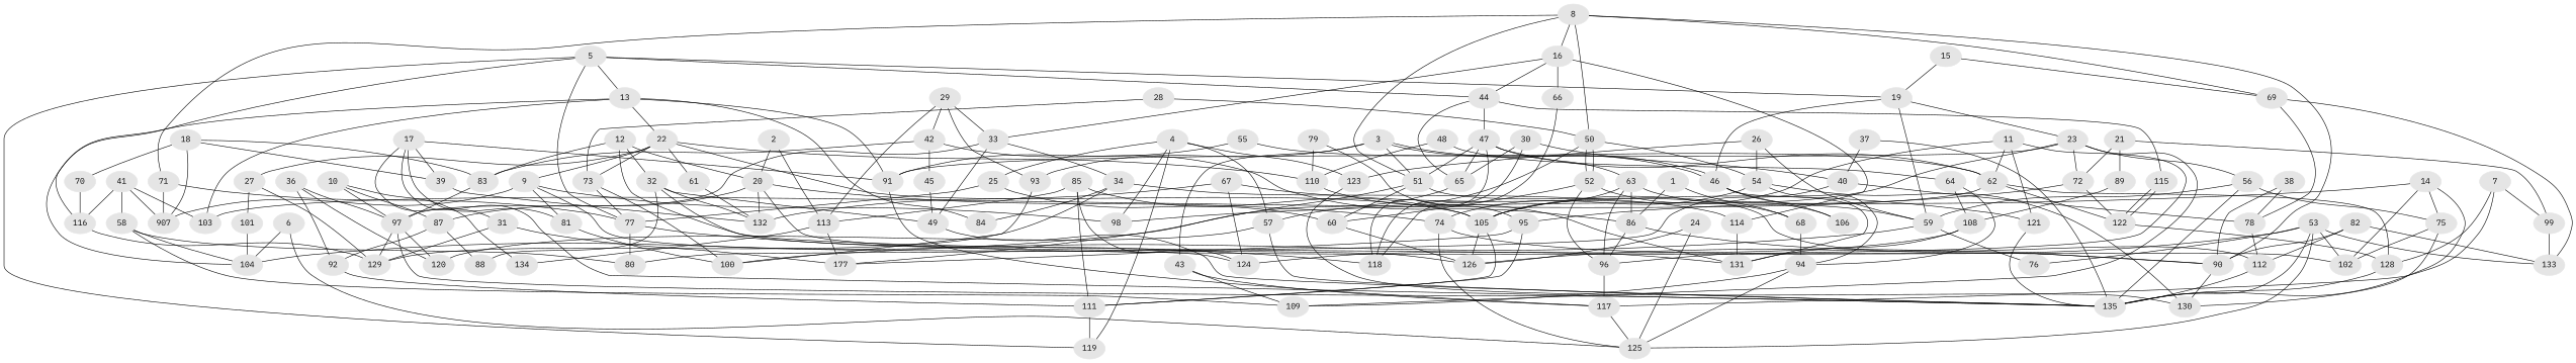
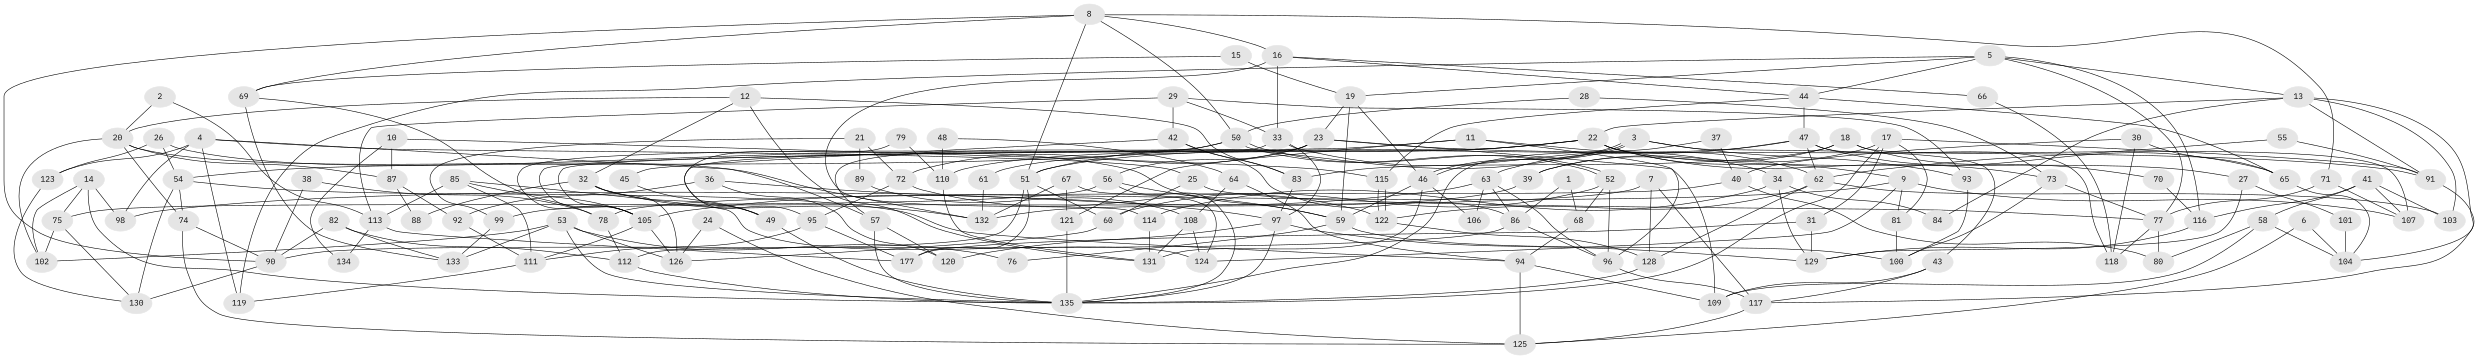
  graph {
    fontname="IBM Plex Mono"
    node [color=gray90 fontname="IBM Plex Mono" style=filled]
    edge [fontname="IBM Plex Mono"]
    1
    68
    86
    2
    20
    113
    94
    90
    96
    87
    102
    74
    132
    134
    n15 [label=177]
    3
    43
    46
    51
    93
    117
    109
    131
    59
    106
    60
    112
    100
    4
    25
    57
    98
    119
    123
    77
    135
    120
    130
    5
    13
    19
    44
    116
    104
    22
    84
    91
    103
    23
    115
    65
    47
    118
    80
    129
    6
    125
    7
    99
    128
    133
    8
    16
    50
    69
    71
    33
    66
    114
    54
    52
    78
-   107 [label=907]
+   107
    9
    81
    124
    10
    88
    92
    122
    11
    62
    105
    121
    126
    111
    12
    32
    83
    49
    97
    27
    61
    73
    110
    14
    75
    15
    34
    17
    31
    39
    18
    70
    72
    56
    76
    21
    89
    95
    108
    101
    24
    26
    28
    29
    42
    45
    30
    40
    36
    37
    38
    41
    58
    63
    48
    64
    53
    55
    67
    79
    82
    85
    1 -- 68
    1 -- 86
    68 -- 94
    86 -- 90
    86 -- 96
    2 -- 20
    2 -- 113
    20 -- 87
    20 -- 102
    20 -- 74
    20 -- 132
    113 -- 134
    113 -- n15
    94 -- 109
    94 -- 125
    90 -- 130
    96 -- 117
    87 -- 88
    87 -- 92
    74 -- 90
    74 -- 125
    3 -- 43
    3 -- 46
    3 -- 46
    3 -- 51
    3 -- 93
    43 -- 117
    43 -- 109
    46 -- 131
    46 -- 59
    46 -- 106
    51 -- n15
    51 -- 60
    51 -- 112
    93 -- 100
    117 -- 125
    59 -- 100
    59 -- 76
    60 -- 126
    112 -- 135
    4 -- 25
    4 -- 57
    4 -- 98
    4 -- 119
    4 -- 123
    25 -- 60
    25 -- 77
    57 -- 135
    57 -- 120
    123 -- 130
    77 -- 118
    77 -- 80
    5 -- 119
    5 -- 77
    5 -- 13
    5 -- 19
    5 -- 44
    5 -- 116
    13 -- 104
    13 -- 22
    13 -- 84
    13 -- 91
    13 -- 103
    19 -- 46
    19 -- 59
    19 -- 23
    44 -- 115
    44 -- 65
    44 -- 47
    116 -- 129
    22 -- 9
    22 -- 105
    22 -- 27
    22 -- 61
    22 -- 73
    22 -- 110
    91 -- 117
    23 -- 109
    23 -- 91
    23 -- 105
    23 -- 72
    23 -- 56
    115 -- 122
    115 -- 122
    65 -- 104
    47 -- 51
    47 -- 65
    47 -- 118
    47 -- 62
    47 -- 63
    6 -- 104
    6 -- 125
    7 -- 117
    7 -- 99
    7 -- 128
    99 -- 133
    128 -- 135
    8 -- 90
    8 -- 51
    8 -- 16
    8 -- 50
    8 -- 69
    8 -- 71
    16 -- 44
    16 -- 33
    16 -- 66
    16 -- 114
    50 -- 57
    50 -- 54
    50 -- 52
    50 -- 52
    69 -- 133
    69 -- 78
    71 -- 77
    71 -- 107
    33 -- 49
    33 -- 97
    33 -- 34
    66 -- 118
    114 -- 131
    54 -- 94
    54 -- 74
    54 -- 130
    52 -- 68
    52 -- 96
    52 -- 60
    78 -- 112
    9 -- 98
    9 -- 107
    9 -- 81
    9 -- 124
    81 -- 100
    10 -- 87
    10 -- 134
-   10 -- 97
+   10 -- 115
    92 -- 111
    122 -- 128
    11 -- 96
    11 -- 62
    11 -- 105
    11 -- 121
    62 -- 103
    62 -- 128
    62 -- 122
    105 -- 126
    105 -- 111
    121 -- 135
    111 -- 119
    12 -- 20
    12 -- 131
    12 -- 32
    12 -- 83
    32 -- 132
    32 -- 88
    32 -- 126
    32 -- 49
    83 -- 97
    49 -- 135
    97 -- 135
    97 -- 120
    97 -- 129
    27 -- 129
    27 -- 101
    61 -- 132
    73 -- 100
    73 -- 77
    110 -- 131
    14 -- 102
    14 -- 98
    14 -- 135
    14 -- 75
    75 -- 102
    75 -- 130
    15 -- 19
    15 -- 69
    34 -- 84
    34 -- 129
    34 -- 114
    17 -- 135
    17 -- 91
    17 -- 81
    17 -- 31
    17 -- 39
    31 -- n15
    31 -- 129
    39 -- 132
    18 -- 107
    18 -- 83
    18 -- 39
    18 -- 70
    70 -- 116
    72 -- 122
    72 -- 95
    56 -- 59
    56 -- 135
    56 -- 75
    21 -- 99
    21 -- 72
    21 -- 89
    89 -- 108
    95 -- n15
    95 -- 111
    108 -- 131
    108 -- 124
    101 -- 104
    24 -- 125
    24 -- 126
    26 -- 59
    26 -- 123
    26 -- 54
    28 -- 50
    28 -- 73
    29 -- 113
    29 -- 93
    29 -- 33
    29 -- 42
    42 -- 86
    42 -- 83
    42 -- 45
    45 -- 49
    30 -- 65
    30 -- 118
    30 -- 40
    40 -- 80
    40 -- 78
    36 -- 120
    36 -- 92
    36 -- 97
    37 -- 135
    37 -- 40
    38 -- 90
    38 -- 78
    41 -- 116
    41 -- 103
    41 -- 107
    41 -- 58
    58 -- 109
    58 -- 104
    58 -- 80
    63 -- 86
    63 -- 96
    63 -- 106
    63 -- 105
    48 -- 110
    48 -- 64
    64 -- 94
    64 -- 108
    53 -- 102
    53 -- 135
-   53 -- 125
    53 -- 133
    53 -- 126
    53 -- 76
    55 -- 91
    55 -- 62
    67 -- 132
    67 -- 124
    67 -- 121
    79 -- 110
    79 -- 95
    82 -- 90
    82 -- 112
    82 -- 133
    85 -- 113
    85 -- 124
    85 -- 105
    85 -- 111
  }
